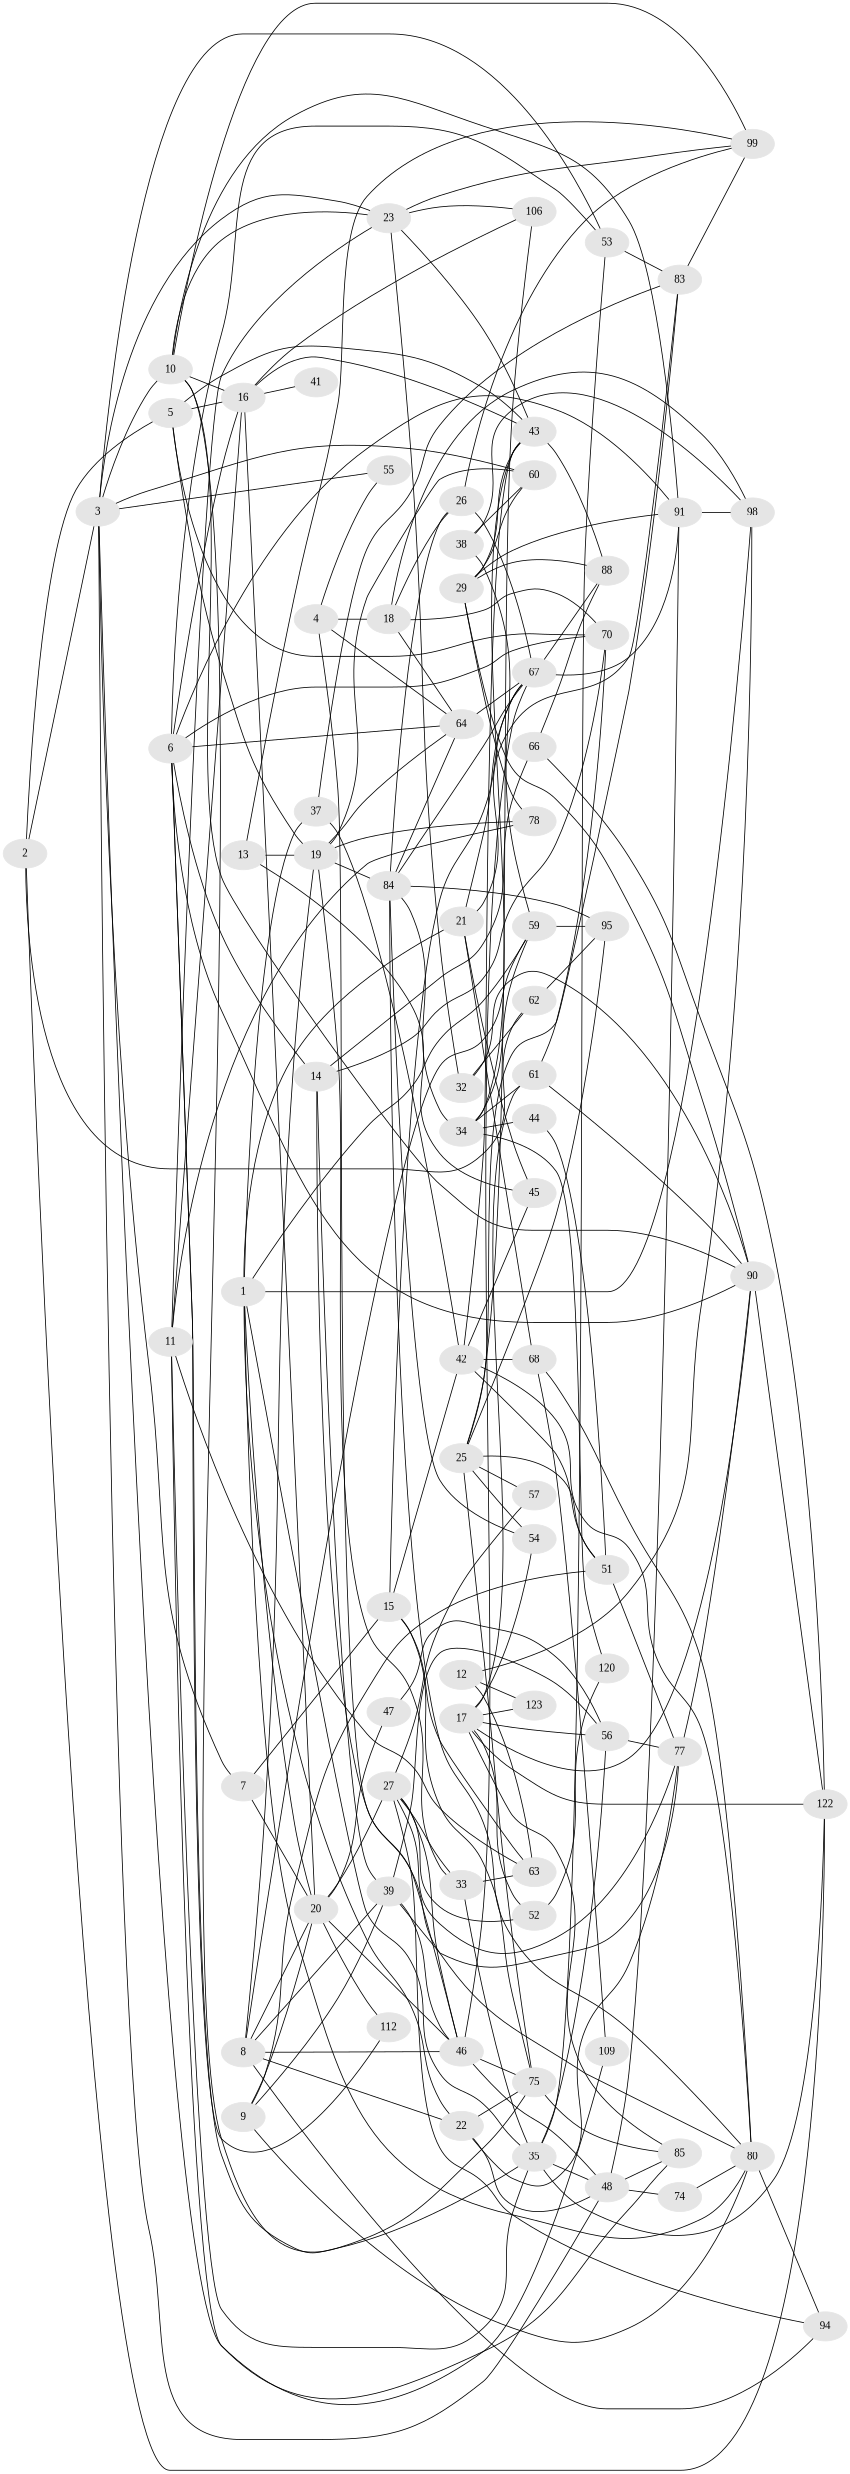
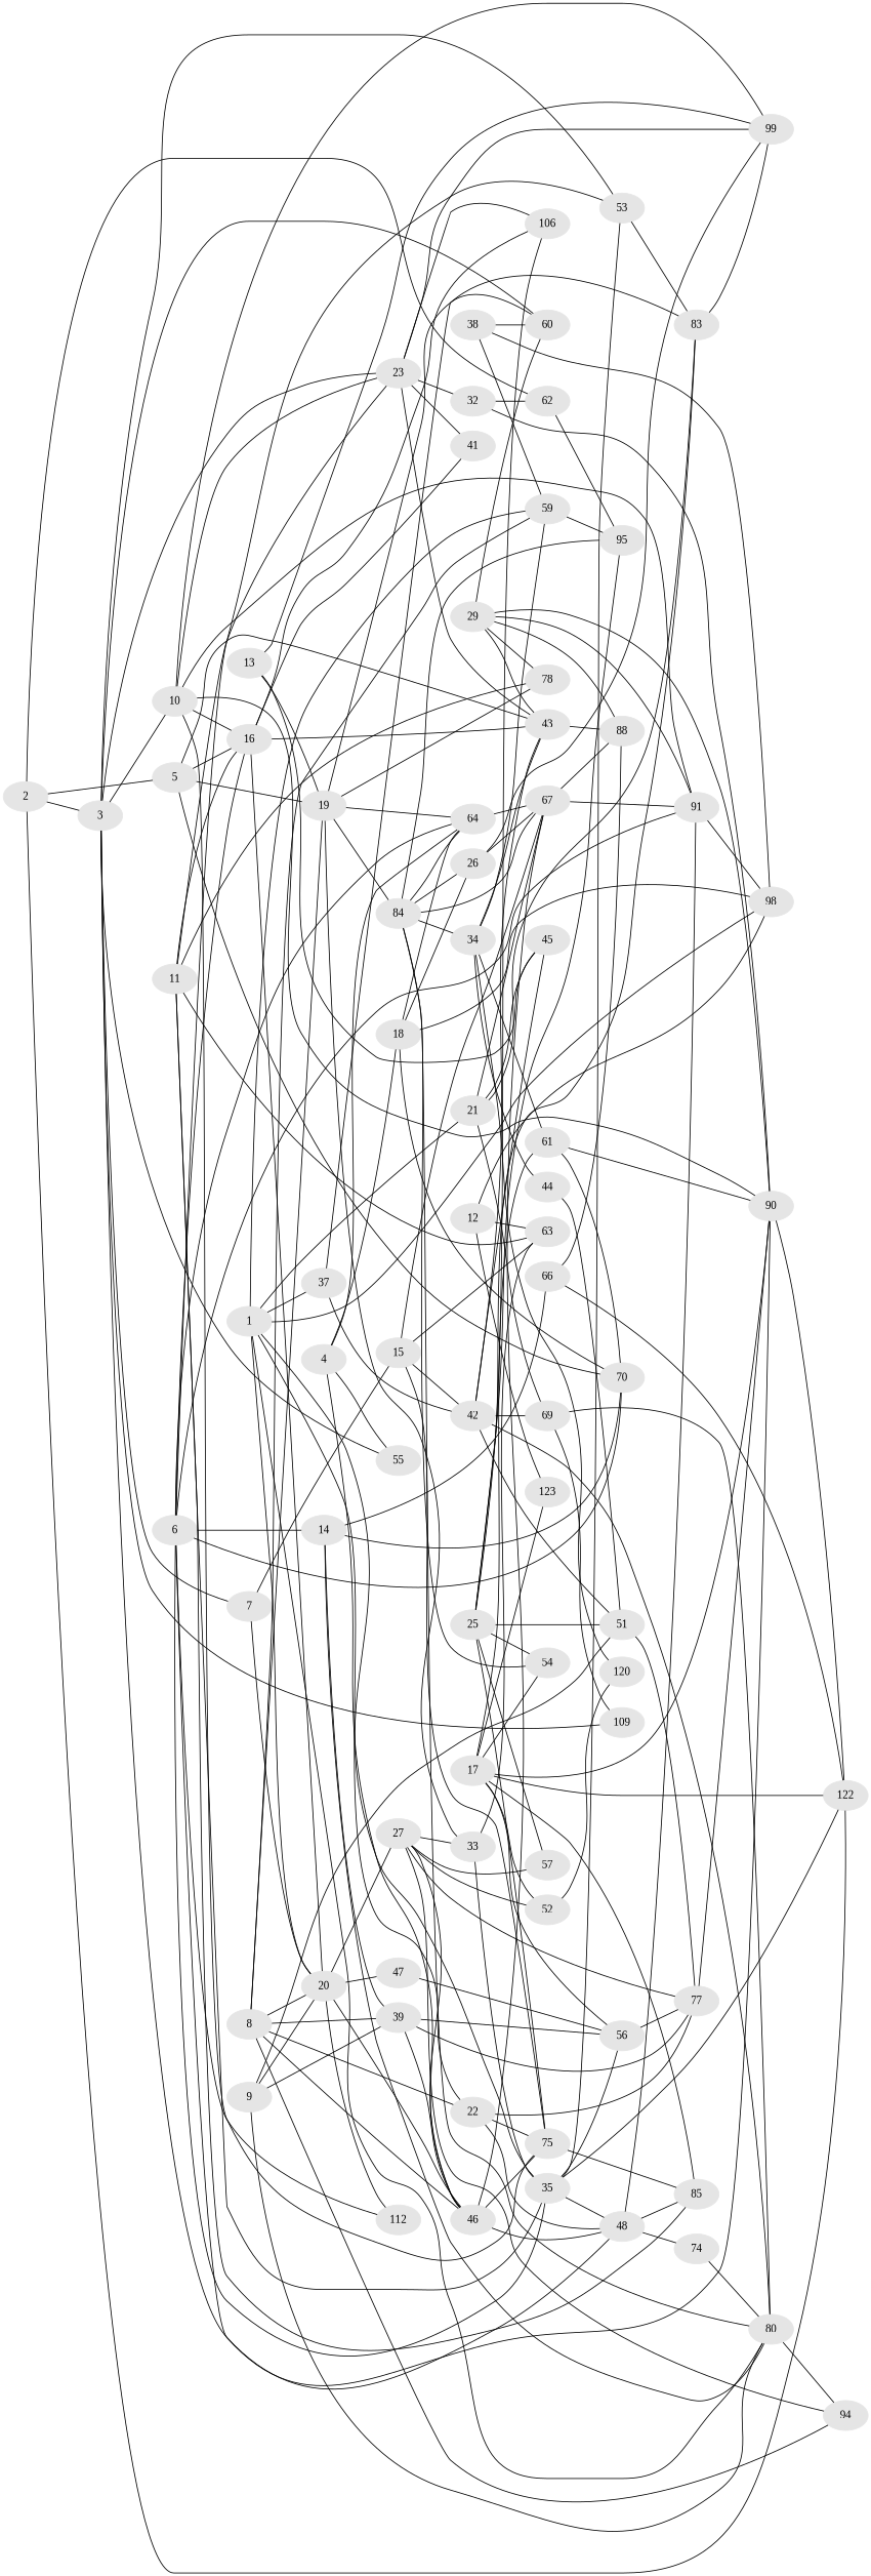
  graph {
    fontname="Liberation Serif"
    rankdir=LR
    node [color=gray90 fontname="Liberation Serif" style=filled]
    edge [fontname="Liberation Serif"]
    1 [super="+119"]
    20 [super="+65"]
    21
    22 [super="+100"]
    35 [super="+102"]
    37
    59 [super="+118"]
    80 [super="+104"]
    98
    46 [super="+117"]
    112
    27 [super="+50"]
    47
    45
    67 [super="+71"]
-   69 [label=68]
+   69
    83
    48 [super="+82"]
    75 [super="+93"]
    77 [super="+101"]
    122
    53
    56 [super="+73"]
    42 [super="+84"]
    95 [super="+108"]
    94
    2 [super="+124"]
    3 [super="+30"]
    5 [super="+105"]
    62
    7
    10 [super="+72"]
    23 [super="+31"]
    55
    60 [super="+96"]
    109
    16 [super="+103"]
    19 [super="+58"]
    43 [super="+49"]
    70
    15 [super="+110"]
    90 [super="+121"]
    91 [super="+114"]
    99 [super="+113"]
    41
    106
    32
    85 [super="+125"]
    74
    4
    18
    64 [super="+107"]
    26 [super="+28"]
    78
    n55 [label=84 super="+86"]
    33
    88
    6 [super="+79"]
    14 [super="+76"]
    39 [super="+97"]
    66 [super="+115"]
    63
    8 [super="+87"]
    9 [super="+81"]
    51 [super="+92"]
    11 [super="+68"]
    34 [super="+111"]
    61
    44
    120
    12
    123
    13
    17 [super="+116"]
    54
    52
    57
    25 [super="+89"]
    29 [super="+36"]
    38
    1 -- 20
    1 -- 21
    1 -- 22
    1 -- 35
    1 -- 37 [weight=2]
    1 -- 59
    1 -- 80
    1 -- 98
    20 -- 46
    20 -- 112
    20 -- 27
    20 -- 47
    21 -- 45
    21 -- 67
    21 -- 69
    21 -- 83
    22 -- 48
    22 -- 75 [weight=2]
    22 -- 77
    35 -- 48
    35 -- 122
    35 -- 53
    35 -- 56
    37 -- 83
    37 -- 42
    59 -- 95
    80 -- 94
    46 -- 67
    46 -- 48
    46 -- 75
    27 -- 46
    27 -- 77
    27 -- 94
    27 -- 33
    27 -- 52
    27 -- 57
    47 -- 56
    67 -- 91
    67 -- 88
    69 -- 80
    69 -- 109
    83 -- 99
    48 -- 91
    48 -- 85
    48 -- 74
    75 -- 85
    77 -- 90
    53 -- 83
    56 -- 77
    42 -- 80
    42 -- 45
    42 -- 69
    42 -- 43
    42 -- 51
    2 -- 122
    2 -- 3
    2 -- 5
    2 -- 62
    3 -- 48
    3 -- 53
    3 -- 7
    3 -- 10
    3 -- 23
    3 -- 55
    3 -- 60
    3 -- 109
    5 -- 16
    5 -- 19
    5 -- 43
    5 -- 70
    62 -- 95
    7 -- 20
    7 -- 15
    10 -- 75
    10 -- 23
    10 -- 16
    10 -- 90
    10 -- 91
    10 -- 99
    23 -- 43
    23 -- 99
+   23 -- 41
    23 -- 106
    23 -- 32
    16 -- 20
    16 -- 43
    16 -- 41
    16 -- 106
    19 -- 60
    19 -- 64
    19 -- 78
    19 -- n55
    19 -- 33
    43 -- 88
    15 -- 67
    15 -- 75
    15 -- 42
    15 -- 63
    90 -- 122
    91 -- 98
    32 -- 62
    32 -- 90
    74 -- 80
    4 -- 46
    4 -- 55
    4 -- 18
    4 -- 64
    18 -- 98
    18 -- 70
    18 -- 64
    18 -- 26
    64 -- 67
    26 -- 67
    26 -- 99
    n55 -- 80
    n55 -- 67
    n55 -- 95 [weight=2]
    n55 -- 64
    n55 -- 26
    n55 -- 34
    n55 -- 54
    33 -- 35
    33 -- 63
    6 -- 35
    6 -- 112
    6 -- 53
    6 -- 16
    6 -- 70
    6 -- 90
    6 -- 91
    6 -- 64
    6 -- 14
    14 -- 80
    14 -- 70
    14 -- 39
    14 -- 66
    39 -- 46
    39 -- 77
    39 -- 56
    66 -- 122
    66 -- 88
    8 -- 20
    8 -- 22
    8 -- 59
    8 -- 46
    8 -- 94
    8 -- 19
    8 -- 39
    9 -- 20
    9 -- 80
    9 -- 39
    9 -- 51
    51 -- 77
    11 -- 35
    11 -- 23
    11 -- 16
    11 -- 85
    11 -- 78
    11 -- 63
    34 -- 59
    34 -- 43
    34 -- 61
    34 -- 44
    34 -- 120
    61 -- 70
    61 -- 90
    44 -- 51
    12 -- 98
    12 -- 63
    12 -- 123
    13 -- 45
    13 -- 19
    13 -- 99
    17 -- 122 [weight=2]
    17 -- 56
    17 -- 90
    17 -- 85
    17 -- 61
    17 -- 123
    17 -- 54
    17 -- 52
    52 -- 120
    25 -- 83
    25 -- 75
    25 -- 95
    25 -- 106
    25 -- 51
    25 -- 54
    25 -- 57
    29 -- 60
    29 -- 43
    29 -- 90
    29 -- 91
    29 -- 78
    29 -- 88
    38 -- 59
    38 -- 98
    38 -- 60
  }
